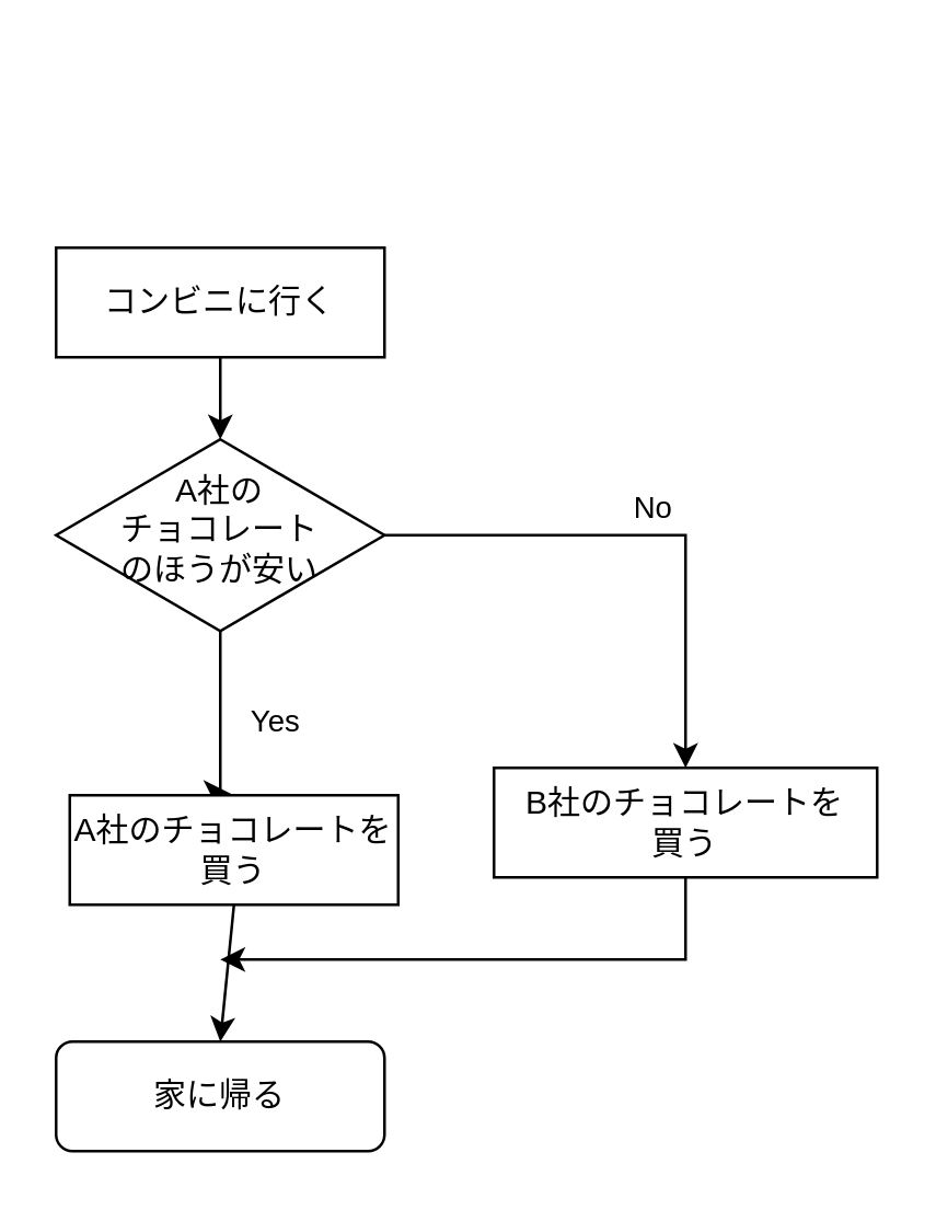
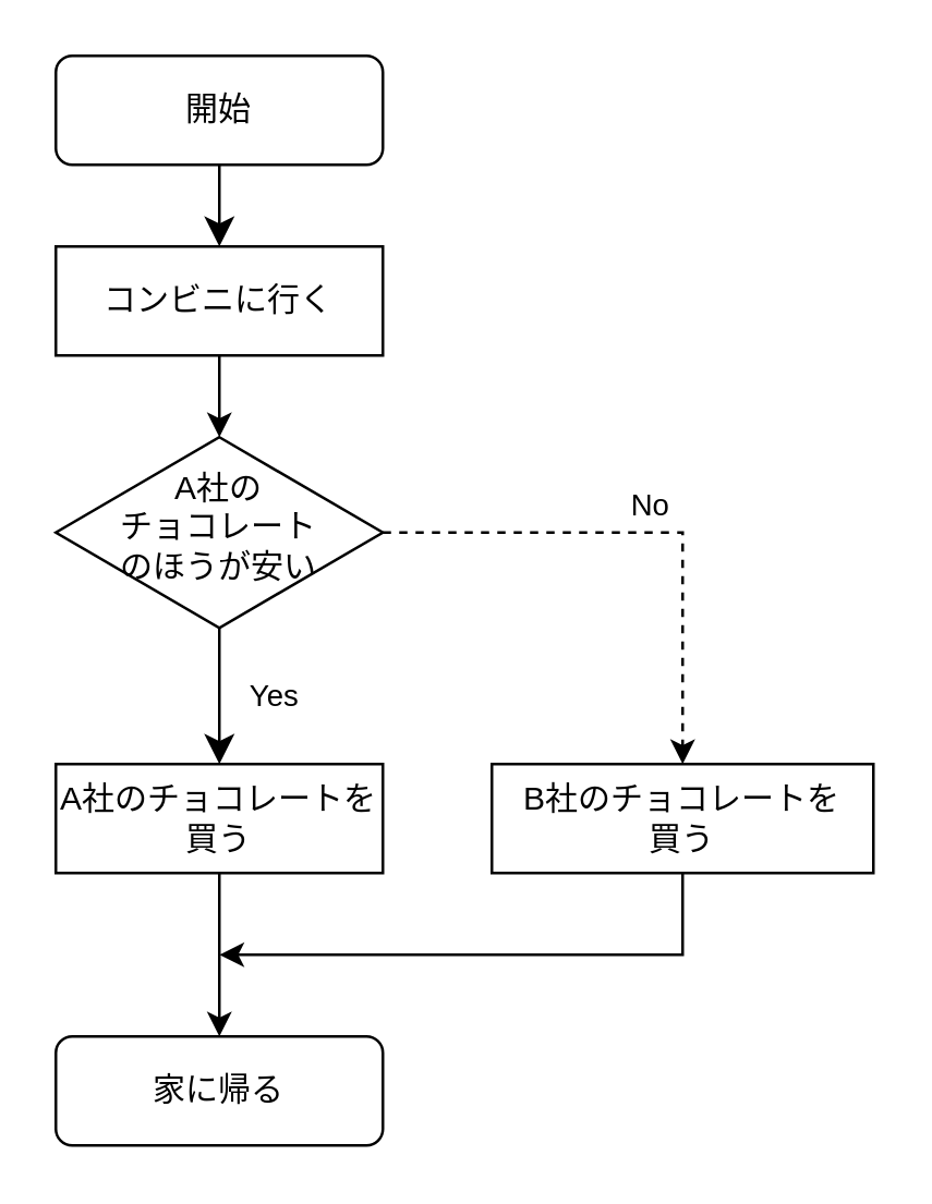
  <mxCell id="0" />
  <mxCell id="1" parent="0" />
+ <mxCell id="2" value="" style="rounded=0;html=1;jettySize=auto;orthogonalLoop=1;fontSize=11;endArrow=classic;endFill=1;endSize=8;strokeWidth=1;shadow=0;labelBackgroundColor=none;edgeStyle=orthogonalEdgeStyle;entryX=0.5;entryY=0;entryDx=0;entryDy=0;" parent="1" source="3" target="11" edge="1"><mxGeometry relative="1" as="geometry"><mxPoint x="190" y="80" as="targetPoint" /></mxGeometry></mxCell>
+ <mxCell id="3" value="開始" style="rounded=1;whiteSpace=wrap;html=1;fontSize=12;glass=0;strokeWidth=1;shadow=0;" parent="1" vertex="1"><mxGeometry x="20" y="20" width="120" height="40" as="geometry" /></mxCell>
  <mxCell id="4" value="Yes" style="rounded=0;html=1;jettySize=auto;orthogonalLoop=1;fontSize=11;endArrow=classic;endFill=1;endSize=8;strokeWidth=1;shadow=0;labelBackgroundColor=none;edgeStyle=orthogonalEdgeStyle;entryX=0.5;entryY=0;entryDx=0;entryDy=0;" parent="1" source="6" target="8" edge="1"><mxGeometry y="20" relative="1" as="geometry"><mxPoint as="offset" /><mxPoint x="110" y="240" as="targetPoint" /><Array as="points"><mxPoint x="80" y="260" /><mxPoint x="80" y="260" /></Array></mxGeometry></mxCell>
- <mxCell id="5" value="No" style="edgeStyle=orthogonalEdgeStyle;rounded=0;html=1;jettySize=auto;orthogonalLoop=1;fontSize=11;endArrow=classic;endFill=1;strokeWidth=1;shadow=0;labelBackgroundColor=none;entryX=0.5;entryY=0;entryDx=0;entryDy=0;" parent="1" source="6" target="7" edge="1"><mxGeometry y="10" relative="1" as="geometry"><mxPoint as="offset" /><mxPoint x="280" y="200" as="targetPoint" /></mxGeometry></mxCell>
+ <mxCell id="5" value="No" style="edgeStyle=orthogonalEdgeStyle;rounded=0;html=1;jettySize=auto;orthogonalLoop=1;fontSize=11;endArrow=classic;endFill=1;strokeWidth=1;shadow=0;labelBackgroundColor=none;entryX=0.5;entryY=0;entryDx=0;entryDy=0;dashed=1;" parent="1" source="6" target="7" edge="1"><mxGeometry y="10" relative="1" as="geometry"><mxPoint as="offset" /><mxPoint x="280" y="200" as="targetPoint" /></mxGeometry></mxCell>
  <mxCell id="6" value="A社の&lt;br&gt;チョコレート&lt;br&gt;のほうが安い" style="rhombus;whiteSpace=wrap;html=1;shadow=0;fontFamily=Helvetica;fontSize=12;align=center;strokeWidth=1;spacing=6;spacingTop=-4;" parent="1" vertex="1"><mxGeometry x="20" y="160" width="120" height="70" as="geometry" /></mxCell>
  <mxCell id="7" value="B社のチョコレートを&lt;br&gt;買う" style="rounded=0;whiteSpace=wrap;html=1;" parent="1" vertex="1"><mxGeometry x="180" y="280" width="140" height="40" as="geometry" /></mxCell>
- <mxCell id="8" value="A社のチョコレートを&lt;br&gt;買う" style="rounded=0;whiteSpace=wrap;html=1;" parent="1" vertex="1"><mxGeometry x="25" y="290" width="120" height="40" as="geometry" /></mxCell>
+ <mxCell id="8" value="A社のチョコレートを&lt;br&gt;買う" style="rounded=0;whiteSpace=wrap;html=1;" parent="1" vertex="1"><mxGeometry x="20" y="280" width="120" height="40" as="geometry" /></mxCell>
  <mxCell id="9" value="" style="endArrow=classic;html=1;exitX=0.5;exitY=1;exitDx=0;exitDy=0;entryX=0.5;entryY=0;entryDx=0;entryDy=0;" parent="1" source="8" target="13" edge="1"><mxGeometry width="50" height="50" relative="1" as="geometry"><mxPoint x="140" y="340" as="sourcePoint" /><mxPoint x="80" y="370" as="targetPoint" /></mxGeometry></mxCell>
  <mxCell id="10" value="" style="endArrow=classic;html=1;exitX=0.5;exitY=1;exitDx=0;exitDy=0;rounded=0;" parent="1" source="7" edge="1"><mxGeometry width="50" height="50" relative="1" as="geometry"><mxPoint x="140" y="340" as="sourcePoint" /><mxPoint x="80" y="350" as="targetPoint" /><Array as="points"><mxPoint x="250" y="350" /></Array></mxGeometry></mxCell>
  <mxCell id="11" value="コンビニに行く" style="rounded=0;whiteSpace=wrap;html=1;" parent="1" vertex="1"><mxGeometry x="20" y="90" width="120" height="40" as="geometry" /></mxCell>
  <mxCell id="12" value="" style="endArrow=classic;html=1;exitX=0.5;exitY=1;exitDx=0;exitDy=0;entryX=0.5;entryY=0;entryDx=0;entryDy=0;" parent="1" source="11" target="6" edge="1"><mxGeometry width="50" height="50" relative="1" as="geometry"><mxPoint x="130" y="260" as="sourcePoint" /><mxPoint x="180" y="210" as="targetPoint" /></mxGeometry></mxCell>
  <mxCell id="13" value="家に帰る" style="whiteSpace=wrap;html=1;rounded=1;" parent="1" vertex="1"><mxGeometry x="20" y="380" width="120" height="40" as="geometry" /></mxCell>
